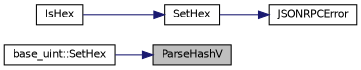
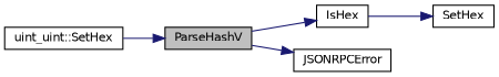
  digraph {
    rankdir=LR
    node [color=black fillcolor=white fontname=Helvetica fontsize=10 shape=record style=filled]
    edge [color=midnightblue fontname=Helvetica fontsize=10 labelfontname=Helvetica labelfontsize=10 style=solid]
    n1 [fillcolor=grey75 fontcolor=black height=0.2 label=ParseHashV width=0.4]
    n2 [height=0.2 label=IsHex width=0.4]
    n3 [height=0.2 label=JSONRPCError width=0.4]
    n4 [height=0.2 label=SetHex width=0.4]
-   n5 [height=0.2 label="base_uint::SetHex" width=0.4]
-   n4 -> n3
+   n5 [height=0.2 label="uint_uint::SetHex" width=0.4]
+   n1 -> n2
+   n1 -> n3
    n2 -> n4
    n5 -> n1
  }
